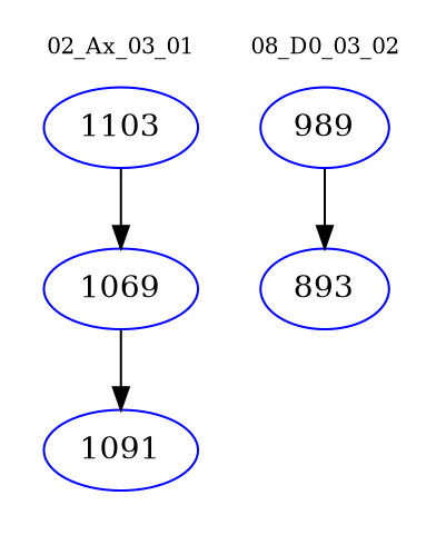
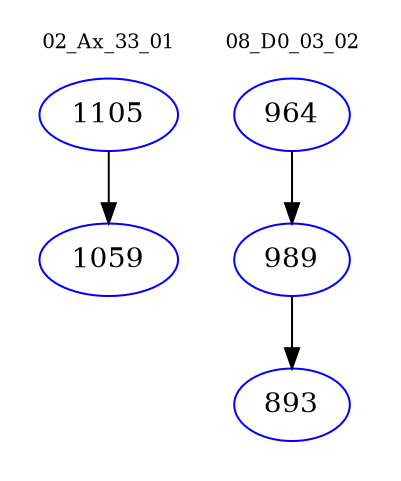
  digraph {
    node [color=blue]
    edge [color=black]
-   n1 [label=1069]
-   n2 [label=1091]
-   n3 [label=1103]
+   n1 [label=1059]
+   n3 [label=1105]
+   n4 [label=964]
    n5 [label=893]
    n6 [label=989]
    subgraph cluster_1 {
      color=white
      fontsize=10
-     label="02_Ax_03_01"
+     label="02_Ax_33_01"
      n1
-     n2
      n3
    }
    subgraph cluster_2 {
      color=white
      fontsize=10
      label="08_D0_03_02"
+     n4
      n5
      n6
    }
-   n1 -> n2
    n3 -> n1
+   n4 -> n6
    n6 -> n5
  }
